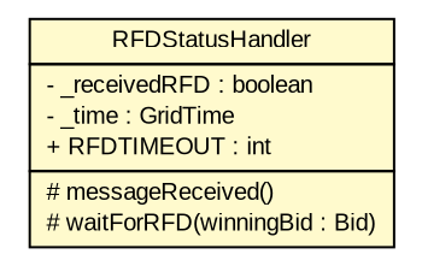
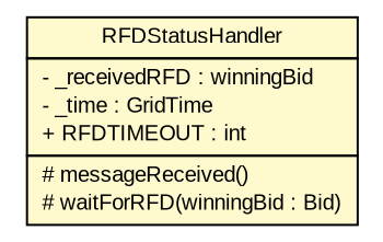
  digraph {
    nodesep=0.25
    ranksep=0.5
-   n1 [fontcolor=black fontname=arial fontsize=10.0 label=<<table title="org.edg.data.replication.optorsim.auctions.RFDStatusHandler" border="0" cellborder="1" cellspacing="0" cellpadding="2" port="p" bgcolor="lemonChiffon" href="./RFDStatusHandler.html"> 		<tr><td><table border="0" cellspacing="0" cellpadding="1"> <tr><td align="center" balign="center"> RFDStatusHandler </td></tr> 		</table></td></tr> 		<tr><td><table border="0" cellspacing="0" cellpadding="1"> <tr><td align="left" balign="left"> - _receivedRFD : boolean </td></tr> <tr><td align="left" balign="left"> - _time : GridTime </td></tr> <tr><td align="left" balign="left"> + RFDTIMEOUT : int </td></tr> 		</table></td></tr> 		<tr><td><table border="0" cellspacing="0" cellpadding="1"> <tr><td align="left" balign="left"> # messageReceived() </td></tr> <tr><td align="left" balign="left"> # waitForRFD(winningBid : Bid) </td></tr> 		</table></td></tr> 		</table>> shape=plaintext]
+   n1 [fontcolor=black fontname=arial fontsize=10.0 label=<<table title="org.edg.data.replication.optorsim.auctions.RFDStatusHandler" border="0" cellborder="1" cellspacing="0" cellpadding="2" port="p" bgcolor="lemonChiffon" href="./RFDStatusHandler.html"> 		<tr><td><table border="0" cellspacing="0" cellpadding="1"> <tr><td align="center" balign="center"> RFDStatusHandler </td></tr> 		</table></td></tr> 		<tr><td><table border="0" cellspacing="0" cellpadding="1"> <tr><td align="left" balign="left"> - _receivedRFD : winningBid </td></tr> <tr><td align="left" balign="left"> - _time : GridTime </td></tr> <tr><td align="left" balign="left"> + RFDTIMEOUT : int </td></tr> 		</table></td></tr> 		<tr><td><table border="0" cellspacing="0" cellpadding="1"> <tr><td align="left" balign="left"> # messageReceived() </td></tr> <tr><td align="left" balign="left"> # waitForRFD(winningBid : Bid) </td></tr> 		</table></td></tr> 		</table>> shape=plaintext]
  }
